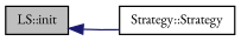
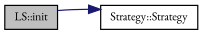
  digraph {
    rankdir=LR
    fontname="EB Garamond"
    node [color=black fontname="EB Garamond" fontsize=10 shape=record style=filled]
    n1 [fillcolor=grey75 fontcolor=black height=0.2 label="LS::init" width=0.4]
    n2 [fillcolor=white height=0.2 label="Strategy::Strategy" width=0.4]
-   n1 -> n2 [color=midnightblue dir=back fontname="EB Garamond" fontsize=10 labelfontname=Helvetica labelfontsize=10 style=solid]
+   n2 -> n1 [color=midnightblue dir=back fontname="EB Garamond" fontsize=10 labelfontname=Helvetica labelfontsize=10 style=solid]
  }
